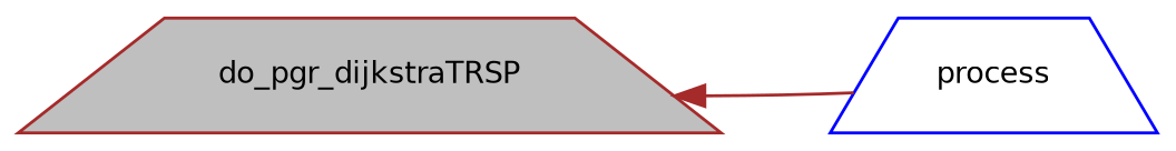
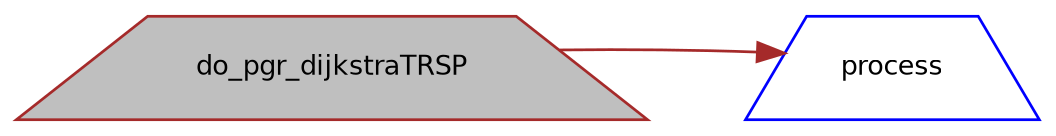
  digraph {
    rankdir=LR
    node [fontname=Helvetica fontsize=10 shape=trapezium style=filled]
    n1 [color=brown fillcolor=grey75 fontcolor=black height=0.2 label=do_pgr_dijkstraTRSP width=0.4]
    n2 [color=blue fillcolor=white height=0.2 label=process width=0.4]
-   n1 -> n2 [color=brown dir=back fontname=Helvetica fontsize=10 labelfontname=Helvetica labelfontsize=10 style=solid]
+   n2 -> n1 [color=brown dir=back fontname=Helvetica fontsize=10 labelfontname=Helvetica labelfontsize=10 style=solid]
  }
